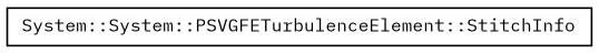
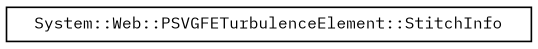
  digraph {
    rankdir=LR
    fontname="IBM Plex Mono"
-   n1 [color=black fillcolor=white fontname="IBM Plex Mono" fontsize=10 height=0.2 label="System::System::PSVGFETurbulenceElement::StitchInfo" shape=record style=filled width=0.4]
+   n1 [color=black fillcolor=white fontname="IBM Plex Mono" fontsize=10 height=0.2 label="System::Web::PSVGFETurbulenceElement::StitchInfo" shape=record style=filled width=0.4]
  }
